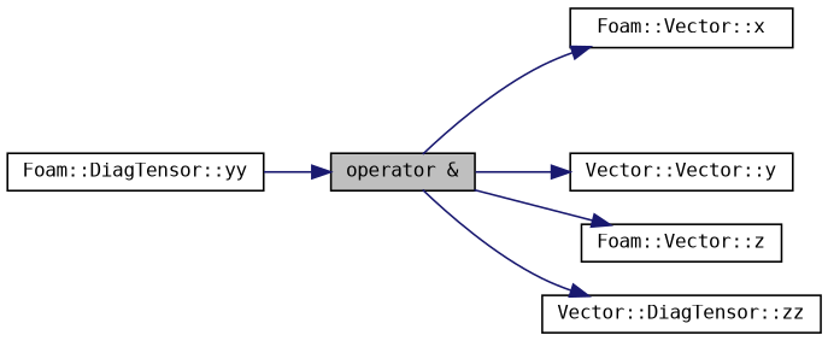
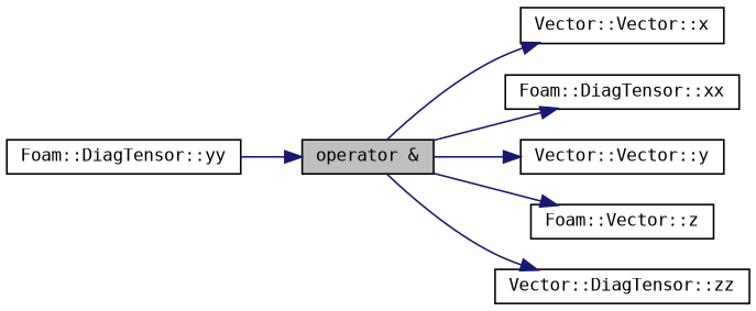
  digraph {
    fontname="DejaVu Sans Mono"
    rankdir=LR
    node [color=black fontname="DejaVu Sans Mono" fontsize=10 shape=record]
    edge [color=midnightblue fontname="DejaVu Sans Mono" fontsize=10 labelfontname=Helvetica labelfontsize=10 style=solid]
    n1 [fillcolor=grey75 fontcolor=black height=0.2 label="operator &" style=filled width=0.4]
-   n2 [height=0.2 label="Foam::Vector::x" width=0.4]
+   n2 [height=0.2 label="Vector::Vector::x" width=0.4]
+   n3 [height=0.2 label="Foam::DiagTensor::xx" width=0.4]
    n4 [height=0.2 label="Vector::Vector::y" width=0.4]
    n5 [height=0.2 label="Foam::Vector::z" width=0.4]
    n6 [height=0.2 label="Vector::DiagTensor::zz" width=0.4]
    n7 [height=0.2 label="Foam::DiagTensor::yy" width=0.4]
    n1 -> n2
+   n1 -> n3
    n1 -> n4
    n1 -> n5
    n1 -> n6
    n7 -> n1
  }
